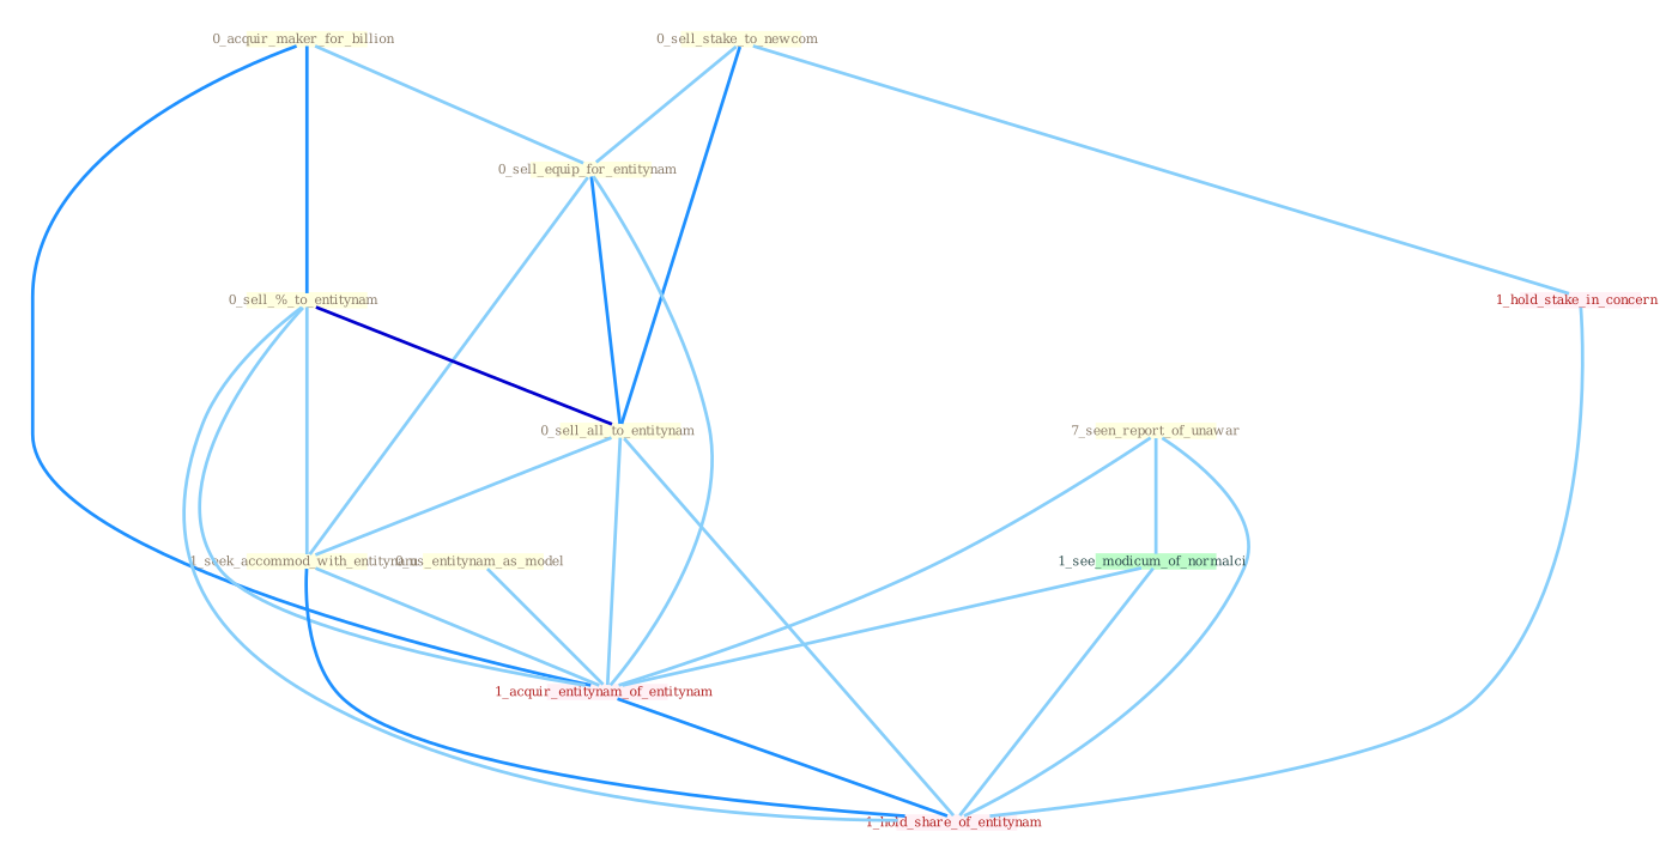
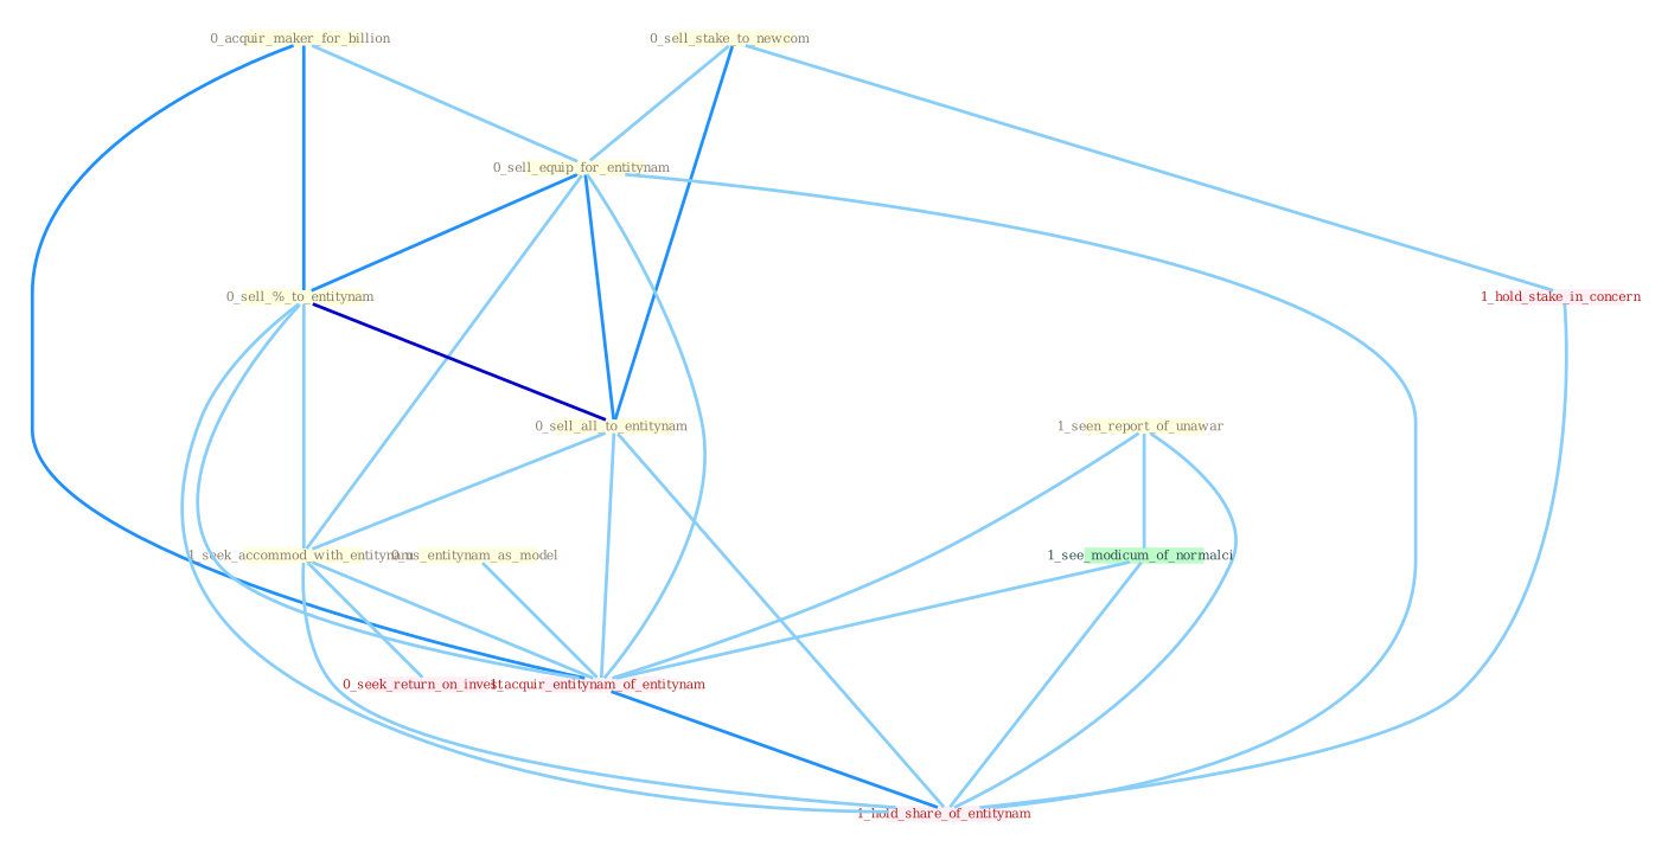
  graph {
    node [color="#ffffe0" fixedsize=true fontcolor="#8b7d6b" fontsize=4 shape=polygon style=filled]
    edge [color="#87cefa" w=1]
    "0_acquir_maker_for_billion " [height=.06 width=.5]
    "0_sell_stake_to_newcom " [height=.06 width=.5]
-   "1_seen_report_of_unawar " [height=.06 width=.5 label="7_seen_report_of_unawar"]
+   "1_seen_report_of_unawar " [height=.06 width=.5]
    "0_sell_equip_for_entitynam " [height=.06 width=.5]
    "0_sell_%_to_entitynam " [height=.06 width=.5]
    "0_us_entitynam_as_model " [height=.06 width=.5]
    "0_sell_all_to_entitynam " [height=.06 width=.5]
    "1_seek_accommod_with_entitynam " [height=.06 width=.5]
    "1_hold_stake_in_concern " [color="#fff0f5" fontcolor="#b22222" height=.06 width=.5]
+   "0_seek_return_on_invest " [color="#fff0f5" fontcolor="#b22222" height=.06 width=.5]
    "1_acquir_entitynam_of_entitynam " [color="#fff0f5" fontcolor="#b22222" height=.06 width=.5]
    "1_hold_share_of_entitynam " [color="#fff0f5" fontcolor="#b22222" height=.06 width=.5]
    "1_see_modicum_of_normalci " [color="#BDFCC9" fontcolor="#2f4f4f" height=.06 width=.5]
    subgraph sub_1 {
      "0_acquir_maker_for_billion "
      "0_sell_stake_to_newcom "
      "1_seen_report_of_unawar "
      "0_sell_equip_for_entitynam "
      "0_sell_%_to_entitynam "
      "0_us_entitynam_as_model "
      "0_sell_all_to_entitynam "
      "1_seek_accommod_with_entitynam "
    }
    subgraph sub_2 {
      "1_hold_stake_in_concern "
+     "0_seek_return_on_invest "
      "1_acquir_entitynam_of_entitynam "
      "1_hold_share_of_entitynam "
    }
    "0_acquir_maker_for_billion " -- "0_sell_equip_for_entitynam "
    "0_acquir_maker_for_billion " -- "0_sell_%_to_entitynam " [color="#1e90ff" w=2]
    "0_acquir_maker_for_billion " -- "1_acquir_entitynam_of_entitynam " [color="#1e90ff"]
    "0_sell_stake_to_newcom " -- "0_sell_equip_for_entitynam "
    "0_sell_stake_to_newcom " -- "0_sell_all_to_entitynam " [color="#1e90ff" w=2]
    "0_sell_stake_to_newcom " -- "1_hold_stake_in_concern "
    "1_seen_report_of_unawar " -- "1_acquir_entitynam_of_entitynam "
    "1_seen_report_of_unawar " -- "1_hold_share_of_entitynam "
    "1_seen_report_of_unawar " -- "1_see_modicum_of_normalci "
+   "0_sell_equip_for_entitynam " -- "0_sell_%_to_entitynam " [color="#1e90ff" w=2]
    "0_sell_equip_for_entitynam " -- "0_sell_all_to_entitynam " [color="#1e90ff" w=2]
    "0_sell_equip_for_entitynam " -- "1_seek_accommod_with_entitynam "
    "0_sell_equip_for_entitynam " -- "1_acquir_entitynam_of_entitynam "
+   "0_sell_equip_for_entitynam " -- "1_hold_share_of_entitynam "
    "0_sell_%_to_entitynam " -- "0_sell_all_to_entitynam " [color="#0000cd" w=3]
    "0_sell_%_to_entitynam " -- "1_seek_accommod_with_entitynam "
    "0_sell_%_to_entitynam " -- "1_acquir_entitynam_of_entitynam "
    "0_sell_%_to_entitynam " -- "1_hold_share_of_entitynam "
    "0_us_entitynam_as_model " -- "1_acquir_entitynam_of_entitynam "
    "0_sell_all_to_entitynam " -- "1_seek_accommod_with_entitynam "
    "0_sell_all_to_entitynam " -- "1_acquir_entitynam_of_entitynam "
    "0_sell_all_to_entitynam " -- "1_hold_share_of_entitynam "
+   "1_seek_accommod_with_entitynam " -- "0_seek_return_on_invest "
    "1_seek_accommod_with_entitynam " -- "1_acquir_entitynam_of_entitynam "
-   "1_seek_accommod_with_entitynam " -- "1_hold_share_of_entitynam " [color="#1e90ff"]
+   "1_seek_accommod_with_entitynam " -- "1_hold_share_of_entitynam "
    "1_hold_stake_in_concern " -- "1_hold_share_of_entitynam "
    "1_acquir_entitynam_of_entitynam " -- "1_hold_share_of_entitynam " [color="#1e90ff" w=2]
    "1_see_modicum_of_normalci " -- "1_acquir_entitynam_of_entitynam "
    "1_see_modicum_of_normalci " -- "1_hold_share_of_entitynam "
  }
